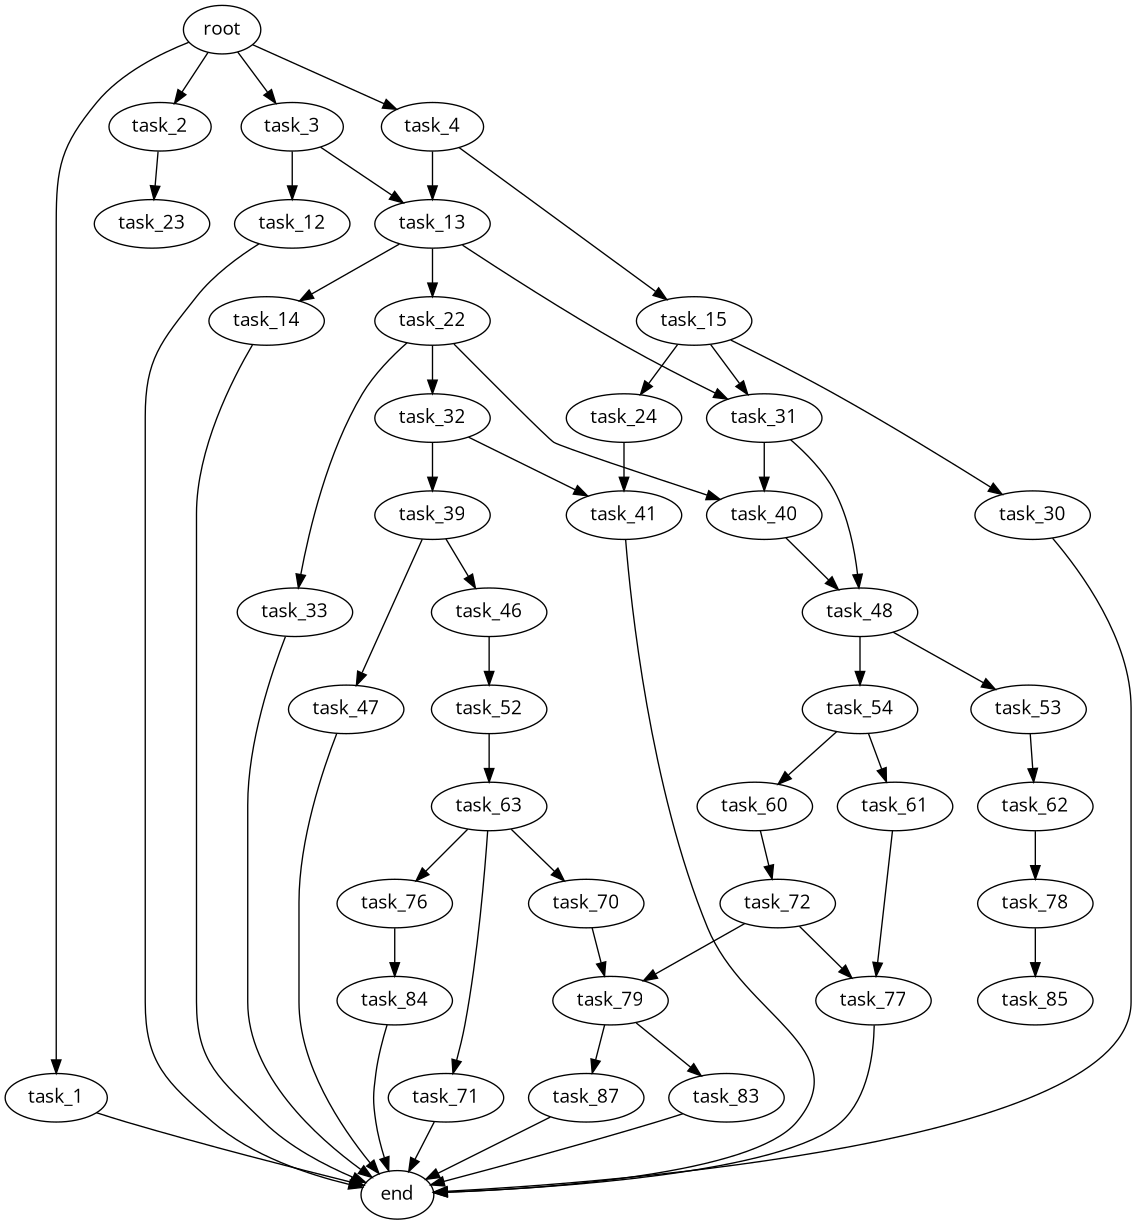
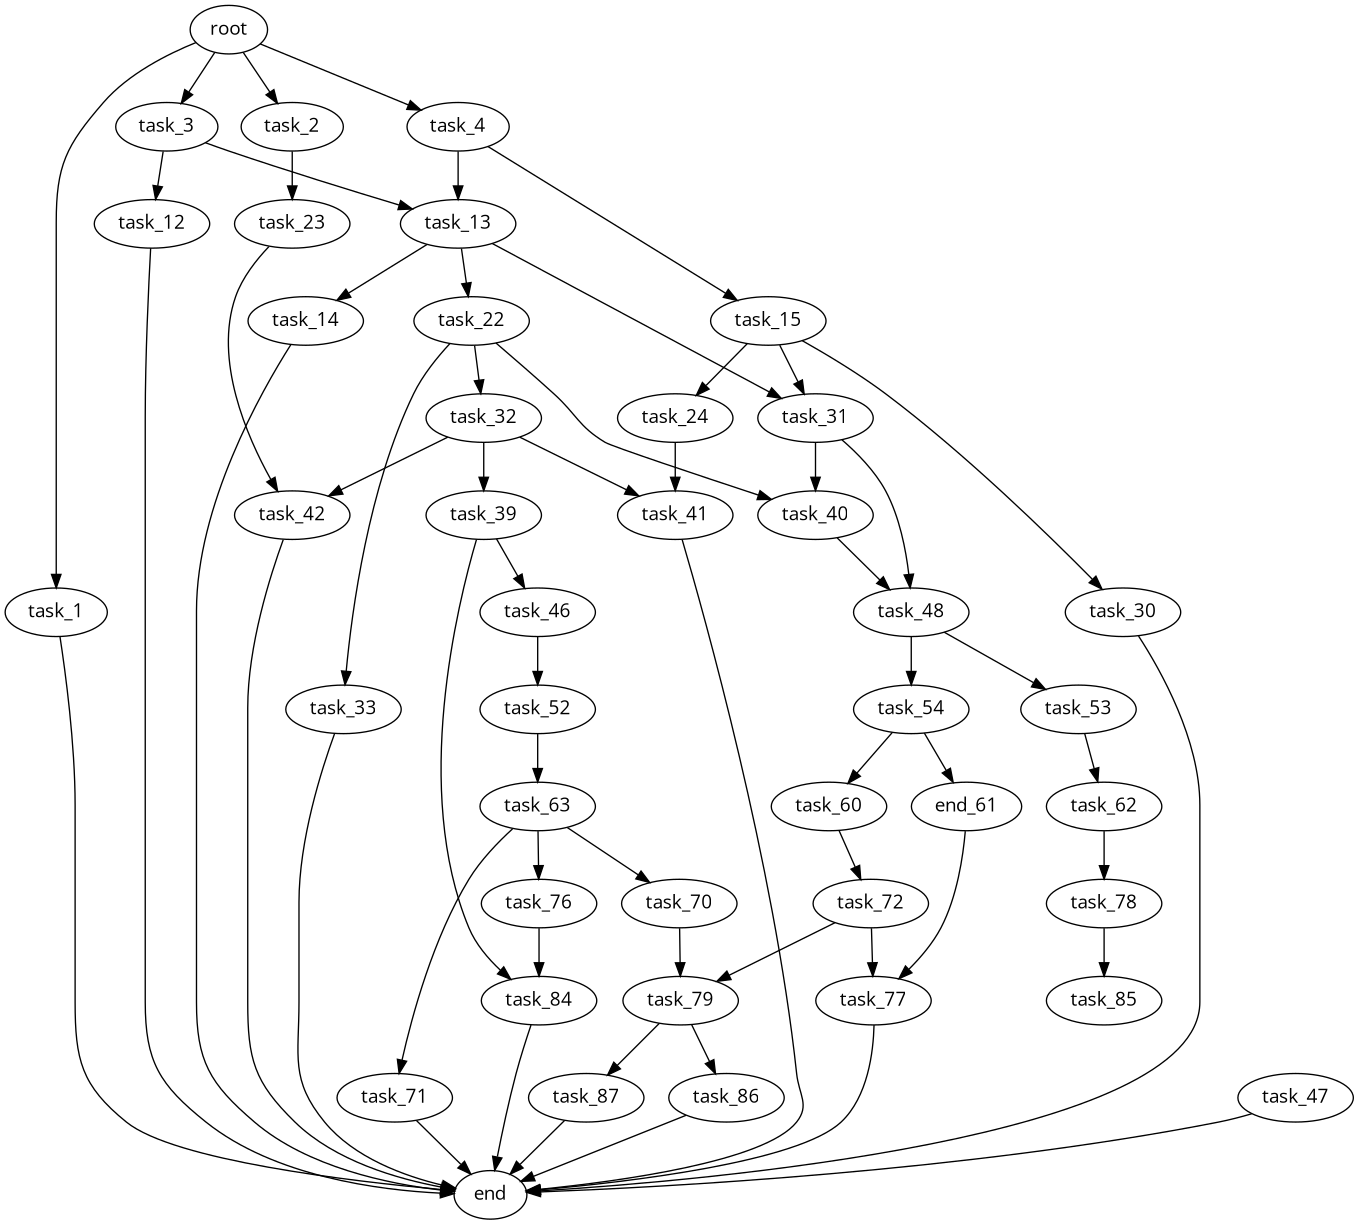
  digraph {
    fontname="Open Sans"
    node [fontname="Open Sans"]
    edge [fontname="Open Sans"]
    root
    task_1
    task_2
    task_3
    task_4
    end
    task_23
    task_12
    task_13
    task_15
+   task_42
    task_14
    task_22
    task_31
    task_24
    task_30
    task_32
    task_33
    task_40
    task_48
    task_41
    task_39
    task_53
    task_54
    task_46
    task_47
    task_52
    task_63
    task_62
    task_60
-   task_61
+   task_61 [label=end_61]
    task_70
    task_71
    task_76
    task_78
    task_72
    task_77
    task_79
    task_85
    task_84
-   task_86 [label=task_83]
+   task_86
    task_87
    root -> task_1
    root -> task_2
    root -> task_3
    root -> task_4
    task_1 -> end
    task_2 -> task_23
    task_3 -> task_12
    task_3 -> task_13
    task_4 -> task_13
    task_4 -> task_15
+   task_23 -> task_42
    task_12 -> end
    task_13 -> task_14
    task_13 -> task_22
    task_13 -> task_31
    task_15 -> task_31
    task_15 -> task_24
    task_15 -> task_30
+   task_42 -> end
    task_14 -> end
    task_22 -> task_32
    task_22 -> task_33
    task_22 -> task_40
    task_31 -> task_40
    task_31 -> task_48
    task_24 -> task_41
    task_30 -> end
+   task_32 -> task_42
    task_32 -> task_41
    task_32 -> task_39
    task_33 -> end
    task_40 -> task_48
    task_48 -> task_53
    task_48 -> task_54
    task_41 -> end
    task_39 -> task_46
-   task_39 -> task_47
+   task_39 -> task_84
    task_53 -> task_62
    task_54 -> task_60
    task_54 -> task_61
    task_46 -> task_52
    task_47 -> end
    task_52 -> task_63
    task_63 -> task_70
    task_63 -> task_71
    task_63 -> task_76
    task_62 -> task_78
    task_60 -> task_72
    task_61 -> task_77
    task_70 -> task_79
    task_71 -> end
    task_76 -> task_84
    task_78 -> task_85
    task_72 -> task_77
    task_72 -> task_79
    task_77 -> end
    task_79 -> task_86
    task_79 -> task_87
    task_84 -> end
    task_86 -> end
    task_87 -> end
  }
